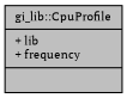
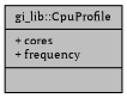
  digraph {
    fontname="PT Serif"
-   n1 [color=black fillcolor=grey75 fontcolor=black fontname="PT Serif" fontsize=10 height=0.2 label="{gi_lib::CpuProfile\n|+ lib\l+ frequency\l|}" shape=record style=filled width=0.4]
+   n1 [color=black fillcolor=grey75 fontcolor=black fontname="PT Serif" fontsize=10 height=0.2 label="{gi_lib::CpuProfile\n|+ cores\l+ frequency\l|}" shape=record style=filled width=0.4]
  }
